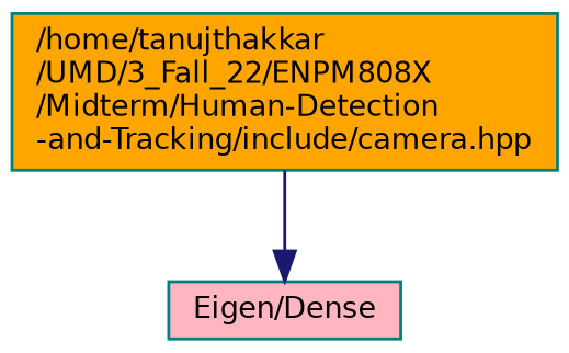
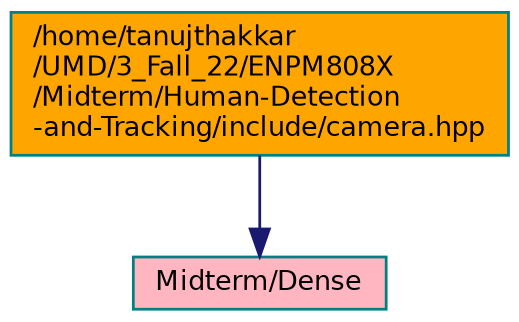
  digraph {
    node [color=teal fontname=Helvetica fontsize=10 shape=record style=filled]
    n1 [fillcolor=orange fontcolor=black height=0.2 label="/home/tanujthakkar\l/UMD/3_Fall_22/ENPM808X\l/Midterm/Human-Detection\l-and-Tracking/include/camera.hpp" width=0.4]
-   n2 [fillcolor=lightpink height=0.2 label="Eigen/Dense" width=0.4]
+   n2 [fillcolor=lightpink height=0.2 label="Midterm/Dense" width=0.4]
    n1 -> n2 [color=midnightblue fontname=Helvetica fontsize=10 labelfontname=Helvetica labelfontsize=10 style=solid]
  }
